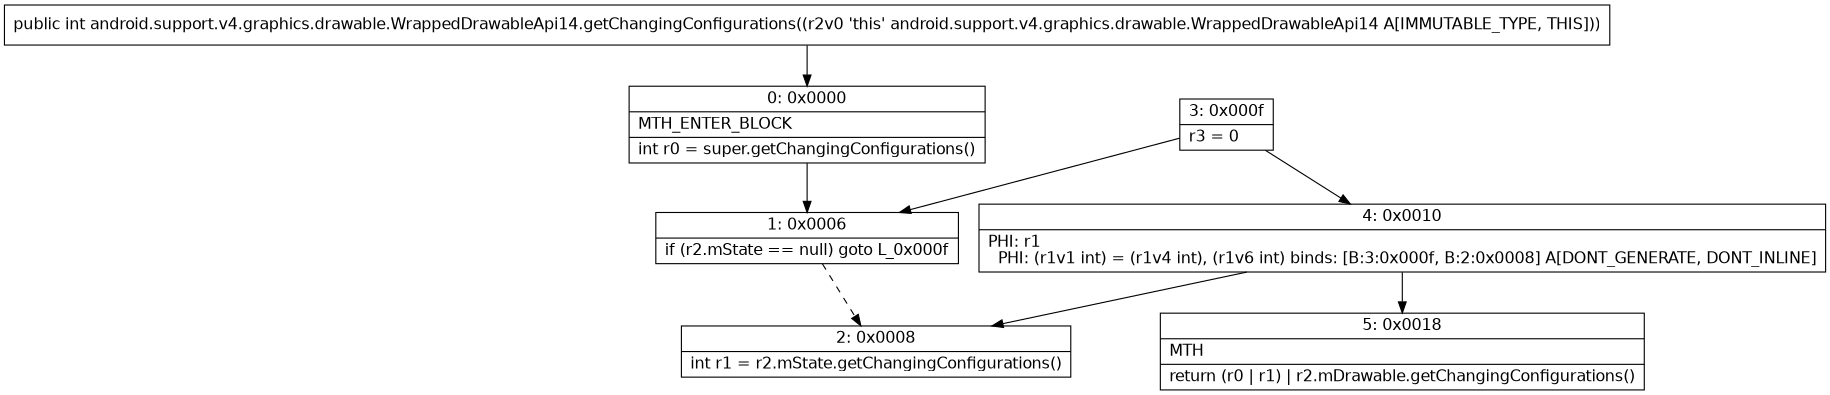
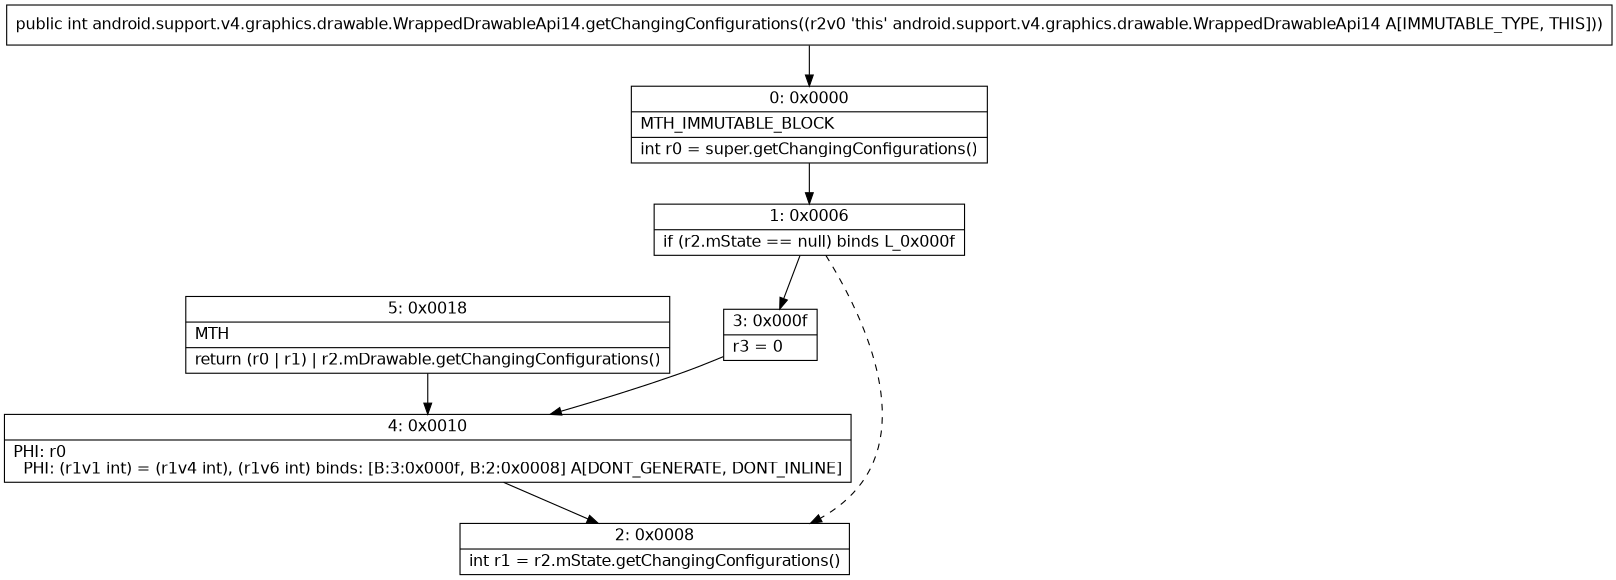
  digraph {
    fontname="DejaVu Sans"
    node [fontname="DejaVu Sans" shape=record]
    edge [fontname="DejaVu Sans"]
-   n1 [label="{0\:\ 0x0000|MTH_ENTER_BLOCK\l|int r0 = super.getChangingConfigurations()\l}"]
-   n2 [label="{1\:\ 0x0006|if (r2.mState == null) goto L_0x000f\l}"]
+   n1 [label="{0\:\ 0x0000|MTH_IMMUTABLE_BLOCK\l|int r0 = super.getChangingConfigurations()\l}"]
+   n2 [label="{1\:\ 0x0006|if (r2.mState == null) binds L_0x000f\l}"]
    n3 [label="{2\:\ 0x0008|int r1 = r2.mState.getChangingConfigurations()\l}"]
    n4 [label="{3\:\ 0x000f|r3 = 0\l}"]
-   n5 [label="{4\:\ 0x0010|PHI: r1 \l  PHI: (r1v1 int) = (r1v4 int), (r1v6 int) binds: [B:3:0x000f, B:2:0x0008] A[DONT_GENERATE, DONT_INLINE]\l}"]
+   n5 [label="{4\:\ 0x0010|PHI: r0 \l  PHI: (r1v1 int) = (r1v4 int), (r1v6 int) binds: [B:3:0x000f, B:2:0x0008] A[DONT_GENERATE, DONT_INLINE]\l}"]
    n6 [label="{5\:\ 0x0018|MTH\l|return (r0 \| r1) \| r2.mDrawable.getChangingConfigurations()\l}"]
    n7 [label="{public int android.support.v4.graphics.drawable.WrappedDrawableApi14.getChangingConfigurations((r2v0 'this' android.support.v4.graphics.drawable.WrappedDrawableApi14 A[IMMUTABLE_TYPE, THIS])) }"]
    n1 -> n2
    n2 -> n3 [style=dashed]
-   n4 -> n2
+   n2 -> n4
    n4 -> n5
    n5 -> n3
-   n5 -> n6
+   n6 -> n5
    n7 -> n1
  }
